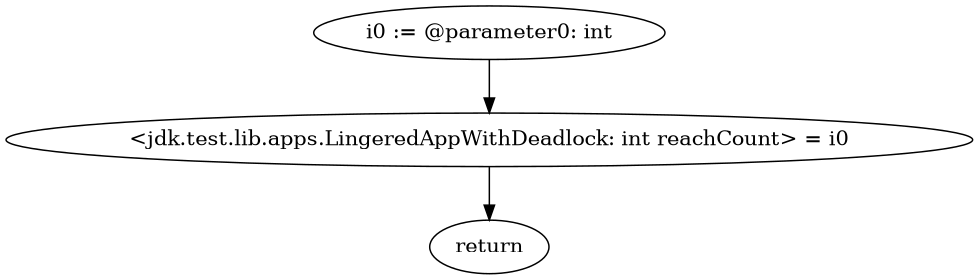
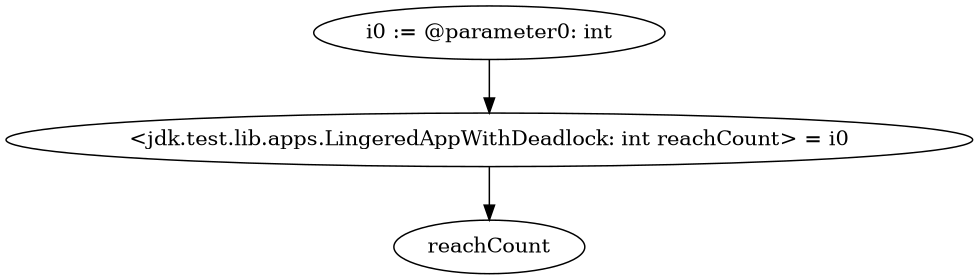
  digraph {
    "i0 := @parameter0: int"
    "<jdk.test.lib.apps.LingeredAppWithDeadlock: int reachCount> = i0"
-   return
+   return [label=reachCount]
    "i0 := @parameter0: int" -> "<jdk.test.lib.apps.LingeredAppWithDeadlock: int reachCount> = i0"
    "<jdk.test.lib.apps.LingeredAppWithDeadlock: int reachCount> = i0" -> return
  }
